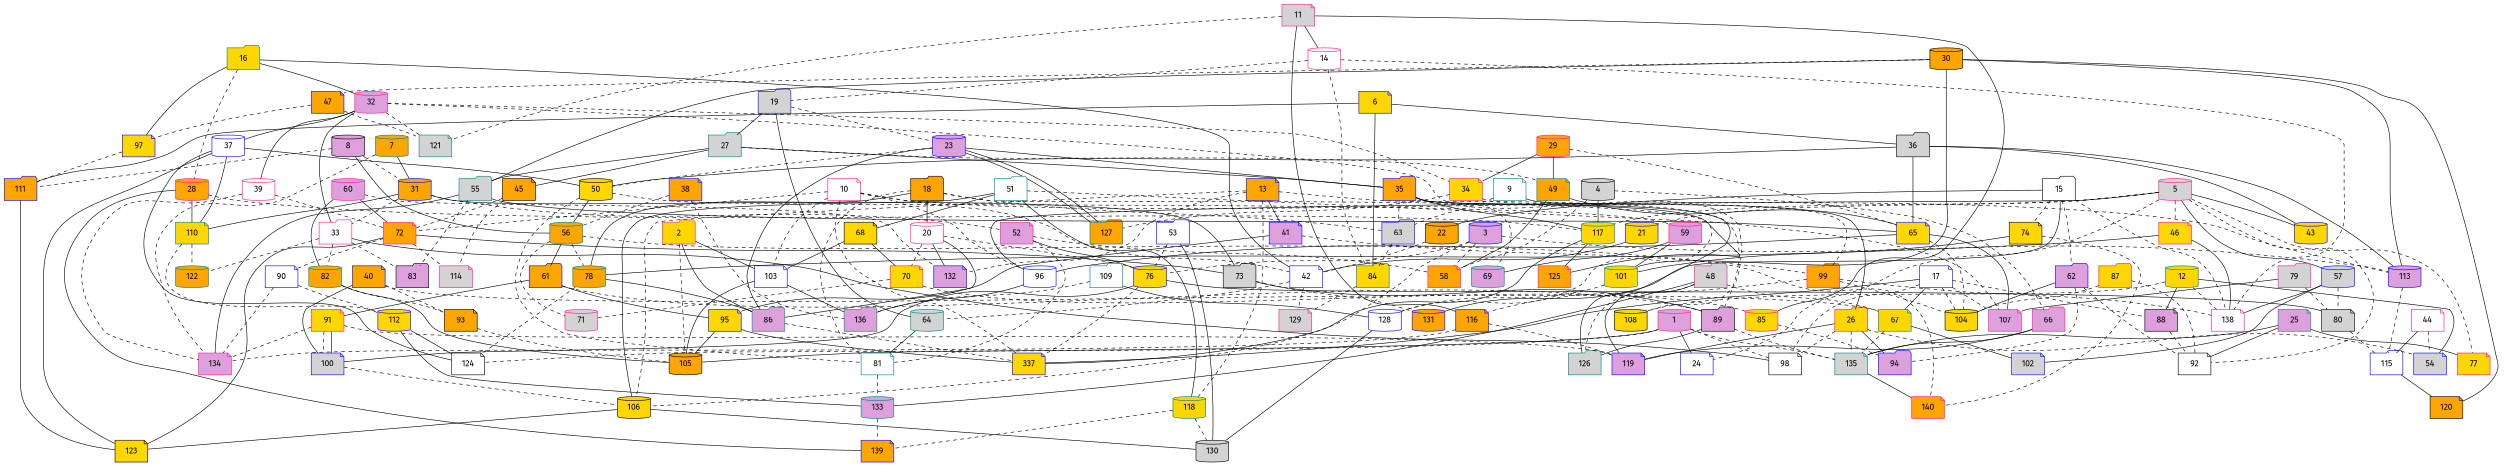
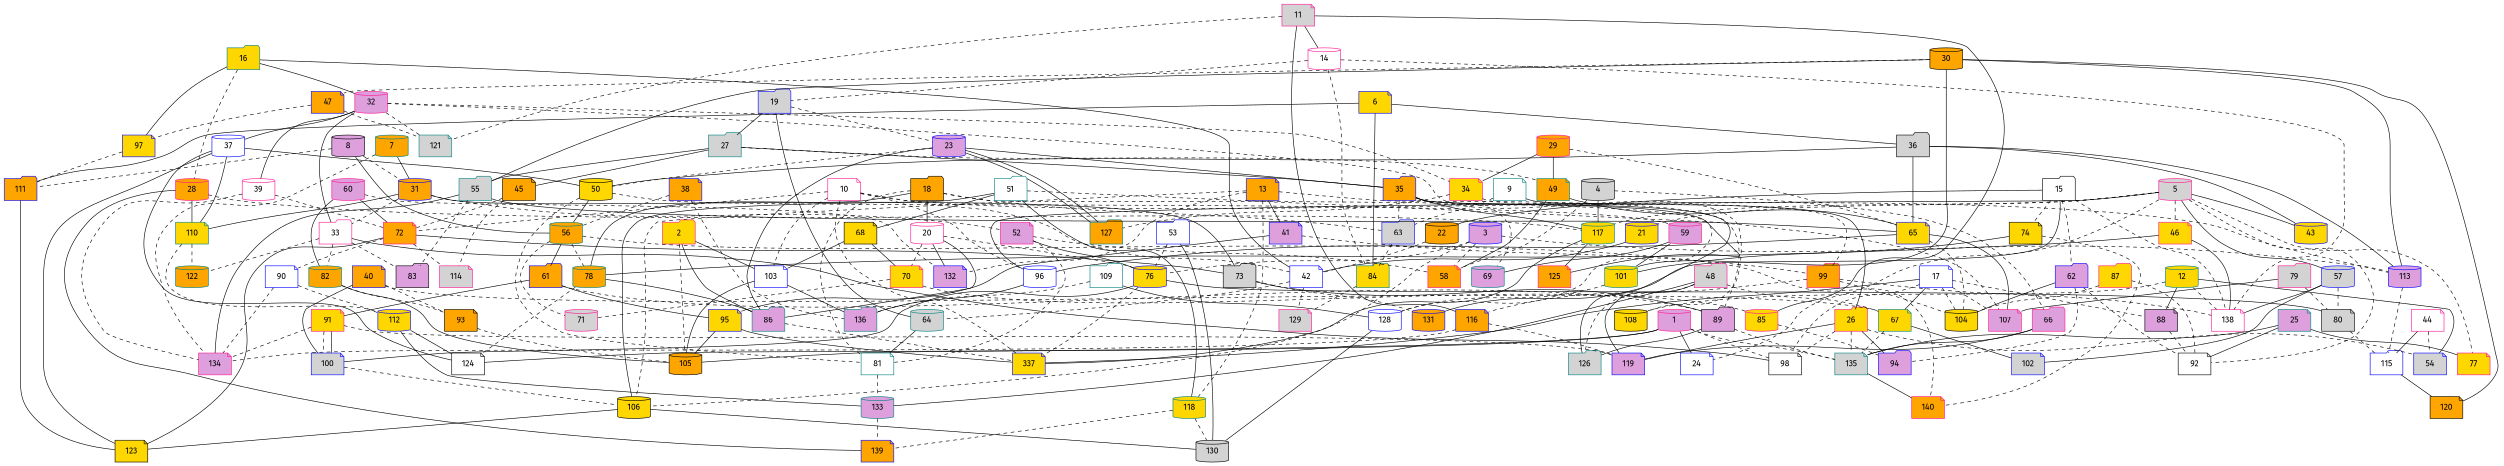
  graph {
    fontname="Fira Sans"
    node [color=blue fillcolor=gold fontname="Fira Sans" shape=note style=filled]
    edge [fontname="Fira Sans" style=dashed]
    1 [color=deeppink fillcolor=plum shape=cylinder]
    24 [fillcolor=white]
    98 [color=black fillcolor=white]
    105 [color=black fillcolor=orange shape=cylinder]
    124 [color=black fillcolor=white]
    135 [color=teal fillcolor=lightgrey]
    140 [color=deeppink fillcolor=orange]
    2 [color=deeppink shape=folder]
    86 [color=teal fillcolor=plum shape=folder]
    103 [fillcolor=white]
    n11 [label=337]
    136 [color=teal fillcolor=plum shape=folder]
    3 [fillcolor=plum shape=cylinder]
    58 [color=deeppink fillcolor=orange]
    76 [shape=cylinder]
    106 [color=black shape=cylinder]
    113 [fillcolor=plum shape=cylinder]
    100 [fillcolor=lightgrey]
    80 [color=black fillcolor=lightgrey]
    123 [color=black]
    130 [color=black fillcolor=lightgrey shape=cylinder]
    115 [fillcolor=white shape=folder]
    4 [color=black fillcolor=lightgrey shape=cylinder]
    66 [color=deeppink fillcolor=plum shape=folder]
    117 [color=teal shape=cylinder]
    119 [fillcolor=plum]
    125 [color=deeppink fillcolor=orange]
    5 [color=deeppink fillcolor=lightgrey shape=cylinder]
    21 [shape=cylinder]
    43 [shape=cylinder]
    46 [color=deeppink]
    57 [fillcolor=lightgrey shape=cylinder]
    77 [color=deeppink]
    92 [color=black fillcolor=white]
    96 [fillcolor=white shape=cylinder]
    42 [fillcolor=white]
    138 [color=deeppink fillcolor=white]
    78 [color=teal fillcolor=orange shape=cylinder]
    102 [fillcolor=lightgrey]
    36 [color=black fillcolor=lightgrey shape=folder]
    6
    84 [color=teal shape=folder]
    111 [fillcolor=orange shape=folder]
    50 [color=black shape=cylinder]
    65
    129 [color=deeppink fillcolor=lightgrey]
    7 [color=teal fillcolor=orange shape=cylinder]
    31 [fillcolor=orange shape=cylinder]
    134 [color=deeppink fillcolor=plum]
    110 [color=teal]
    33 [color=deeppink fillcolor=white shape=folder]
    52 [color=deeppink fillcolor=plum]
    73 [color=black fillcolor=lightgrey shape=folder]
    8 [color=black fillcolor=plum shape=cylinder]
    56 [color=teal fillcolor=orange shape=cylinder]
    61 [fillcolor=orange shape=folder]
    71 [color=deeppink fillcolor=lightgrey shape=cylinder]
    9 [color=teal fillcolor=white]
    26 [color=deeppink shape=folder]
    63 [fillcolor=lightgrey shape=folder]
    54 [fillcolor=lightgrey]
    94 [fillcolor=plum shape=folder]
    10 [color=deeppink fillcolor=white]
    72 [color=deeppink fillcolor=orange]
    64 [color=teal fillcolor=lightgrey shape=cylinder]
    114 [color=deeppink fillcolor=lightgrey]
    90 [fillcolor=white]
    11 [color=deeppink fillcolor=lightgrey]
    14 [color=deeppink fillcolor=white shape=cylinder]
    85 [color=deeppink shape=cylinder]
    116 [fillcolor=orange]
    121 [color=teal fillcolor=lightgrey]
    19 [fillcolor=lightgrey shape=folder]
    12 [color=teal shape=cylinder]
    88 [color=black fillcolor=plum]
    108 [color=black shape=cylinder]
    13 [fillcolor=orange]
    41 [fillcolor=plum]
    89 [color=black fillcolor=plum shape=folder]
    118 [color=teal shape=cylinder]
    132 [fillcolor=plum]
    99 [color=deeppink fillcolor=orange shape=folder]
    95
    126 [color=teal fillcolor=lightgrey shape=folder]
    139 [fillcolor=orange]
    23 [fillcolor=plum shape=cylinder]
    27 [color=teal fillcolor=lightgrey shape=folder]
    15 [color=black fillcolor=white shape=folder]
    22 [color=black fillcolor=orange shape=cylinder]
    62 [fillcolor=plum shape=folder]
    74 [color=black]
    131 [fillcolor=orange shape=cylinder]
    104 [color=black shape=cylinder]
    101 [color=teal shape=cylinder]
    16 [color=teal shape=folder]
    28 [color=deeppink fillcolor=orange shape=cylinder]
    32 [color=deeppink fillcolor=plum shape=cylinder]
    97
    34 [color=deeppink]
    37 [fillcolor=white shape=cylinder]
    39 [color=deeppink fillcolor=white shape=cylinder]
    17 [fillcolor=white]
    67 [color=teal]
    107 [color=deeppink fillcolor=plum]
    18 [color=black fillcolor=orange shape=folder]
    20 [color=deeppink fillcolor=white shape=cylinder]
    81 [color=teal fillcolor=white]
    128 [fillcolor=white shape=cylinder]
    70 [color=deeppink]
    133 [color=teal fillcolor=plum shape=cylinder]
    35 [fillcolor=orange shape=folder]
    127 [color=teal fillcolor=orange shape=folder]
    45 [color=black fillcolor=orange]
    49 [color=teal fillcolor=orange]
    55 [color=teal fillcolor=lightgrey shape=folder]
    69 [color=teal fillcolor=plum shape=cylinder]
    59 [color=deeppink fillcolor=plum shape=cylinder]
    25 [color=teal fillcolor=plum]
    83 [color=black fillcolor=plum shape=folder]
    122 [color=teal fillcolor=orange shape=cylinder]
    112 [shape=cylinder]
    29 [color=deeppink fillcolor=orange shape=cylinder]
    30 [color=black fillcolor=orange shape=cylinder]
    47 [fillcolor=orange]
    120 [color=black fillcolor=orange]
    82 [color=teal fillcolor=orange shape=cylinder]
    93 [color=black fillcolor=orange]
    38 [fillcolor=orange]
    40 [fillcolor=orange]
    44 [color=deeppink fillcolor=white]
    48 [color=deeppink fillcolor=lightgrey shape=folder]
    51 [color=teal fillcolor=white shape=folder]
    68 [color=black]
    53 [fillcolor=white shape=folder]
    91 [color=deeppink]
    60 [color=deeppink fillcolor=plum shape=cylinder]
    79 [color=deeppink fillcolor=lightgrey shape=folder]
    87 [color=deeppink shape=folder]
    109 [color=teal fillcolor=white shape=folder]
    1 -- 24 [style=solid]
    1 -- 98
    1 -- 105 [style=solid]
-   1 -- 124
+   1 -- 124 [style=solid]
    1 -- 135
    135 -- 140 [style=solid]
    2 -- 105
    2 -- 86 [style=solid]
    2 -- 103 [style=solid]
    86 -- n11
    103 -- 105 [style=solid]
    103 -- 136 [style=solid]
    3 -- 58
    3 -- 76
    3 -- 106
    3 -- 113
    76 -- n11
    76 -- 100 [style=solid]
    76 -- 80 [style=solid]
    106 -- 123 [style=solid]
    106 -- 130 [style=solid]
    113 -- 115
    100 -- 106
    80 -- 115
    115 -- 120 [style=solid]
    4 -- 58
    4 -- 66
    4 -- 117 [style=solid]
    66 -- 135 [style=solid]
    66 -- 119 [style=solid]
    117 -- n11 [style=solid]
    117 -- 125 [style=solid]
    5 -- 24
    5 -- 117
    5 -- 21
    5 -- 43 [style=solid]
    5 -- 46
    5 -- 57 [style=solid]
    5 -- 77
    5 -- 92
    5 -- 96 [style=solid]
    21 -- 42 [style=solid]
    46 -- 138 [style=solid]
    46 -- 78 [style=solid]
    57 -- 80
    57 -- 138 [style=solid]
    57 -- 102 [style=solid]
    96 -- 136 [style=solid]
    42 -- 129
    42 -- 64
    78 -- 124
    78 -- 86 [style=solid]
    36 -- 113 [style=solid]
    36 -- 43 [style=solid]
    36 -- 50 [style=solid]
    36 -- 65 [style=solid]
    6 -- 36 [style=solid]
    6 -- 84 [style=solid]
    6 -- 111 [style=solid]
    84 -- 129
    111 -- 123 [style=solid]
    50 -- 56 [style=solid]
    50 -- 81
    50 -- 59
    65 -- 96 [style=solid]
    65 -- 104
    65 -- 107 [style=solid]
    7 -- 31 [style=solid]
    7 -- 134
    31 -- 110 [style=solid]
    31 -- 33
    31 -- 52
    31 -- 73 [style=solid]
    110 -- 122
    110 -- 112
    33 -- 98 [style=solid]
    33 -- 83
    33 -- 122
    33 -- 82
    52 -- 58
    52 -- 76 [style=solid]
    52 -- 81
    73 -- 89 [style=solid]
    73 -- 131
    8 -- 111
    8 -- 31
    8 -- 56 [style=solid]
    56 -- 140
    56 -- 78
    56 -- 61 [style=solid]
    56 -- 71
    61 -- 89
    61 -- 95 [style=solid]
    61 -- 91 [style=solid]
    9 -- 26 [style=solid]
    9 -- 63
    26 -- 98
    26 -- 135
    26 -- 119 [style=solid]
    26 -- 54
    26 -- 94 [style=solid]
    63 -- 84
    10 -- 103
    10 -- n11
    10 -- 113
    10 -- 96
    10 -- 42
    10 -- 72
    72 -- 123 [style=solid]
    72 -- 73 [style=solid]
    72 -- 114
    72 -- 90
    64 -- 81 [style=solid]
    90 -- 134
    90 -- 112
    11 -- 14 [style=solid]
    11 -- 85 [style=solid]
    11 -- 116 [style=solid]
    11 -- 121
    14 -- 138
    14 -- 84
    14 -- 19
    85 -- 94
    116 -- 119
    116 -- 134
    19 -- 64 [style=solid]
    19 -- 23
    19 -- 27 [style=solid]
    12 -- 138
    12 -- 54 [style=solid]
    12 -- 88 [style=solid]
    12 -- 108
    88 -- 92
    13 -- 106
    13 -- 41 [style=solid]
    13 -- 89
    13 -- 118
    13 -- 132
    41 -- 99
    41 -- 95 [style=solid]
    89 -- 135
    89 -- 126 [style=solid]
    118 -- 130
    118 -- 139
    99 -- 138
    99 -- 116
    99 -- 104
    95 -- 105 [style=solid]
    95 -- n11 [style=solid]
    23 -- 86 [style=solid]
    23 -- 50
    23 -- 35 [style=solid]
    23 -- 127 [style=solid]
    23 -- 127 [style=solid]
    27 -- 35 [style=solid]
    27 -- 45 [style=solid]
    27 -- 49
    27 -- 55 [style=solid]
    15 -- 138
    15 -- 22 [style=solid]
    15 -- 62
    15 -- 74
    15 -- 131 [style=solid]
    22 -- 42
    62 -- 92
    62 -- 94
    62 -- 104 [style=solid]
    74 -- 140
    74 -- 101 [style=solid]
    101 -- 128
    16 -- 42 [style=solid]
    16 -- 28
    16 -- 32 [style=solid]
    16 -- 97 [style=solid]
    28 -- 117
    28 -- 110 [style=solid]
    28 -- 139 [style=solid]
    32 -- 33 [style=solid]
    32 -- 121
    32 -- 108
    32 -- 34
    32 -- 37 [style=solid]
    32 -- 39 [style=solid]
    97 -- 111
    34 -- 99
    34 -- 127
    37 -- 124 [style=solid]
    37 -- 123 [style=solid]
    37 -- 50 [style=solid]
    37 -- 110 [style=solid]
    39 -- 134
    39 -- 72
    17 -- 98
    17 -- n11 [style=solid]
    17 -- 88
    17 -- 104
    17 -- 67 [style=solid]
    17 -- 107
    67 -- 135
    67 -- 102 [style=solid]
    18 -- 78 [style=solid]
    18 -- 63
    18 -- 20 [style=solid]
    18 -- 81
    18 -- 128
    20 -- 86 [style=solid]
    20 -- 76
    20 -- 132 [style=solid]
    20 -- 70
    81 -- 133
    128 -- 130 [style=solid]
    70 -- 71
    70 -- 85
    133 -- 139
    35 -- 117 [style=solid]
    35 -- 125 [style=solid]
    35 -- 63
    35 -- 126 [style=solid]
    35 -- 69
    45 -- 72
    45 -- 114
    49 -- 58 [style=solid]
    49 -- 65 [style=solid]
    55 -- 65 [style=solid]
    55 -- 134 [style=solid]
    55 -- 83
    59 -- 101 [style=solid]
    59 -- 69 [style=solid]
    25 -- 135 [style=solid]
    25 -- 77 [style=solid]
    25 -- 92 [style=solid]
    112 -- 124 [style=solid]
    112 -- 133 [style=solid]
    29 -- 65
    29 -- 34 [style=solid]
    29 -- 49 [style=solid]
    30 -- 113 [style=solid]
    30 -- 101 [style=solid]
    30 -- 55 [style=solid]
    30 -- 47
    30 -- 120 [style=solid]
    47 -- 121
    47 -- 97
    82 -- 105 [style=solid]
    82 -- 93
    93 -- 105
    38 -- 136
    38 -- 56
    40 -- 100 [style=solid]
    40 -- 67
    40 -- 93
    44 -- 115 [style=solid]
    44 -- 54
    48 -- 119 [style=solid]
    48 -- 126
    48 -- 67
    48 -- 133 [style=solid]
    51 -- 106 [style=solid]
    51 -- 118 [style=solid]
    51 -- 107
    51 -- 68 [style=solid]
    68 -- 103 [style=solid]
    68 -- 70 [style=solid]
    53 -- 76
    53 -- 130 [style=solid]
    91 -- 100
    91 -- 100 [style=solid]
    91 -- 119
    91 -- 134
    60 -- 72 [style=solid]
    60 -- 132
    60 -- 82 [style=solid]
    79 -- 80
    79 -- 107 [style=solid]
    87 -- 92
    87 -- 104
    109 -- 136
    109 -- 128 [style=solid]
  }
